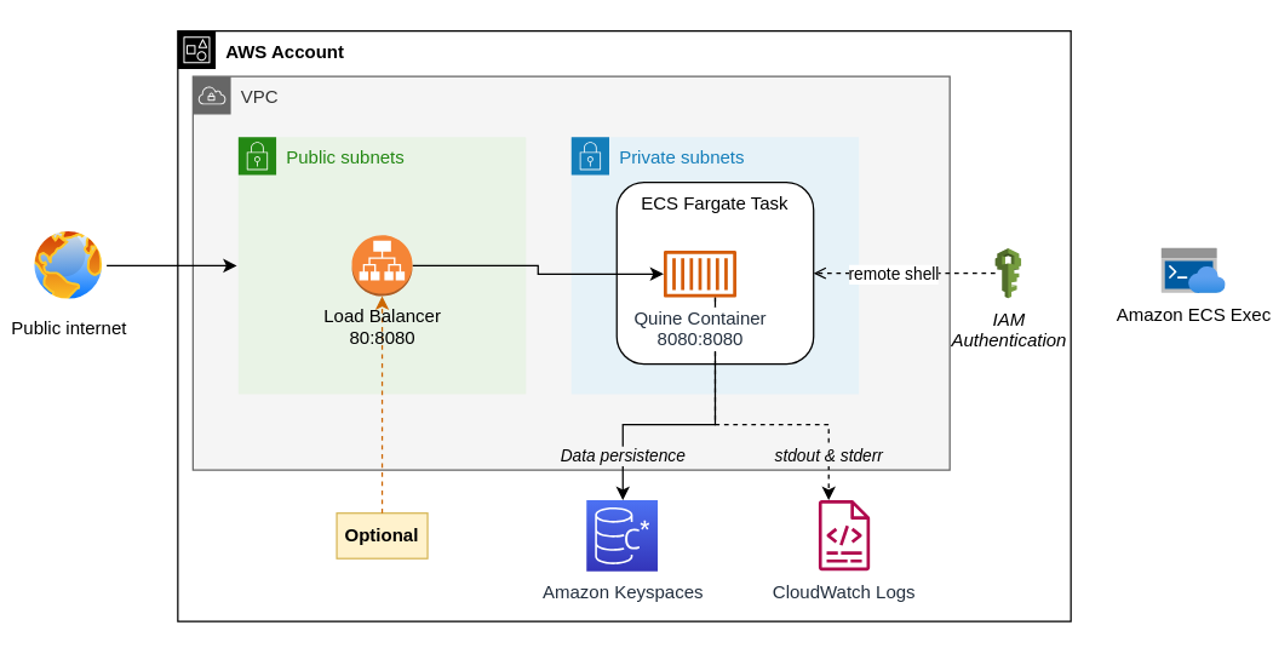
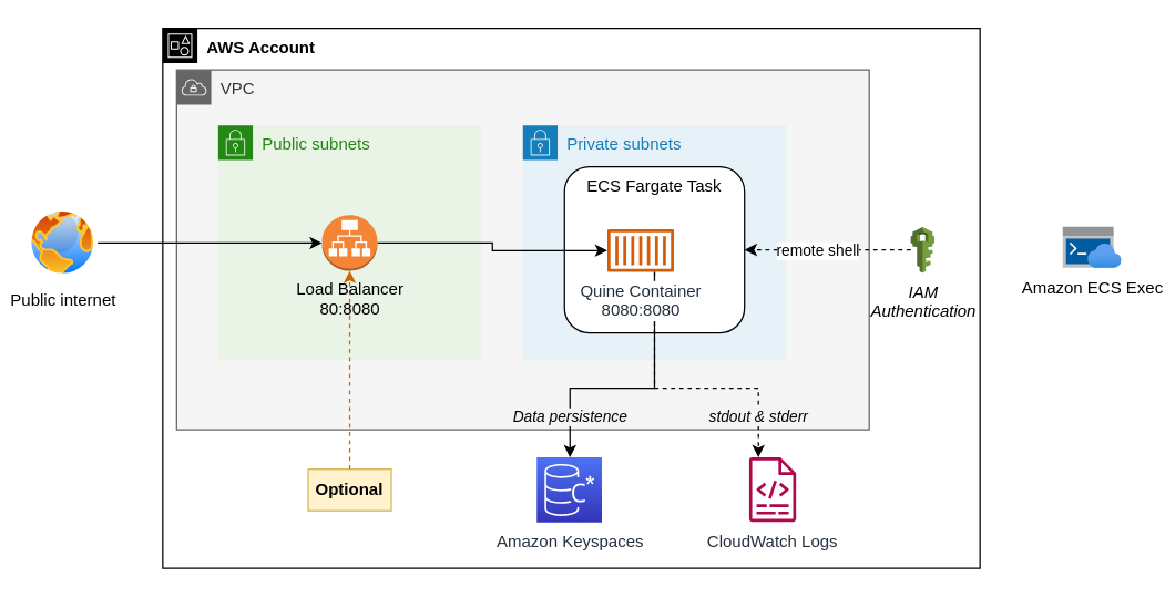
  <mxCell id="0" />
  <mxCell id="1" value="Background" style="" parent="0" />
  <mxCell id="2" value="AWS Account" style="points=[[0,0],[0.25,0],[0.5,0],[0.75,0],[1,0],[1,0.25],[1,0.5],[1,0.75],[1,1],[0.75,1],[0.5,1],[0.25,1],[0,1],[0,0.75],[0,0.5],[0,0.25]];outlineConnect=0;html=1;whiteSpace=wrap;fontSize=12;fontStyle=1;container=1;pointerEvents=0;collapsible=0;recursiveResize=0;shape=mxgraph.aws4.group;grIcon=mxgraph.aws4.group_account;verticalAlign=top;align=left;spacingLeft=30;dashed=0;" vertex="1" parent="1"><mxGeometry x="117" y="20" width="590" height="390" as="geometry" /></mxCell>
  <mxCell id="3" value="Amazon Keyspaces" style="sketch=0;points=[[0,0,0],[0.25,0,0],[0.5,0,0],[0.75,0,0],[1,0,0],[0,1,0],[0.25,1,0],[0.5,1,0],[0.75,1,0],[1,1,0],[0,0.25,0],[0,0.5,0],[0,0.75,0],[1,0.25,0],[1,0.5,0],[1,0.75,0]];outlineConnect=0;fontColor=#232F3E;gradientColor=#4D72F3;gradientDirection=north;fillColor=#3334B9;strokeColor=#ffffff;dashed=0;verticalLabelPosition=bottom;verticalAlign=top;align=center;html=1;fontSize=12;fontStyle=0;aspect=fixed;shape=mxgraph.aws4.resourceIcon;resIcon=mxgraph.aws4.keyspaces;" vertex="1" parent="2"><mxGeometry x="270" y="310" width="47" height="47" as="geometry" /></mxCell>
  <mxCell id="4" value="CloudWatch Logs" style="sketch=0;outlineConnect=0;fontColor=#232F3E;gradientColor=none;fillColor=#B0084D;strokeColor=none;dashed=0;verticalLabelPosition=bottom;verticalAlign=top;align=center;html=1;fontSize=12;fontStyle=0;aspect=fixed;pointerEvents=1;shape=mxgraph.aws4.logs;" vertex="1" parent="2"><mxGeometry x="409" y="310" width="62.53" height="46.5" as="geometry" /></mxCell>
  <mxCell id="5" value="IAM&lt;br&gt;Authentication" style="outlineConnect=0;dashed=0;verticalLabelPosition=bottom;verticalAlign=top;align=center;html=1;shape=mxgraph.aws3.iam;fillColor=#759C3E;gradientColor=none;fontStyle=2;labelPosition=center;" vertex="1" parent="2"><mxGeometry x="540.0" y="143.5" width="17.11" height="33" as="geometry" /></mxCell>
  <mxCell id="6" value="&lt;b&gt;Optional&lt;/b&gt;" style="text;html=1;strokeColor=#d6b656;fillColor=#fff2cc;align=center;verticalAlign=middle;whiteSpace=wrap;rounded=0;" vertex="1" parent="2"><mxGeometry x="105" y="318.5" width="60" height="30" as="geometry" /></mxCell>
  <mxCell id="7" value="VPC" style="points=[[0,0],[0.25,0],[0.5,0],[0.75,0],[1,0],[1,0.25],[1,0.5],[1,0.75],[1,1],[0.75,1],[0.5,1],[0.25,1],[0,1],[0,0.75],[0,0.5],[0,0.25]];outlineConnect=0;html=1;whiteSpace=wrap;fontSize=12;fontStyle=0;container=1;pointerEvents=0;collapsible=0;recursiveResize=0;shape=mxgraph.aws4.group;grIcon=mxgraph.aws4.group_vpc;verticalAlign=top;align=left;spacingLeft=30;dashed=0;fillColor=#f5f5f5;strokeColor=#666666;fontColor=#333333;" vertex="1" parent="1"><mxGeometry x="127" y="50" width="500" height="260" as="geometry" /></mxCell>
  <mxCell id="8" value="Public subnets" style="points=[[0,0],[0.25,0],[0.5,0],[0.75,0],[1,0],[1,0.25],[1,0.5],[1,0.75],[1,1],[0.75,1],[0.5,1],[0.25,1],[0,1],[0,0.75],[0,0.5],[0,0.25]];outlineConnect=0;gradientColor=none;html=1;whiteSpace=wrap;fontSize=12;fontStyle=0;container=1;pointerEvents=0;collapsible=0;recursiveResize=0;shape=mxgraph.aws4.group;grIcon=mxgraph.aws4.group_security_group;grStroke=0;strokeColor=#248814;fillColor=#E9F3E6;verticalAlign=top;align=left;spacingLeft=30;fontColor=#248814;dashed=0;strokeWidth=2;perimeterSpacing=1;" vertex="1" parent="1"><mxGeometry x="157" y="90" width="190" height="170" as="geometry" /></mxCell>
  <mxCell id="9" value="Private subnets" style="points=[[0,0],[0.25,0],[0.5,0],[0.75,0],[1,0],[1,0.25],[1,0.5],[1,0.75],[1,1],[0.75,1],[0.5,1],[0.25,1],[0,1],[0,0.75],[0,0.5],[0,0.25]];outlineConnect=0;gradientColor=none;html=1;whiteSpace=wrap;fontSize=12;fontStyle=0;container=1;pointerEvents=0;collapsible=0;recursiveResize=0;shape=mxgraph.aws4.group;grIcon=mxgraph.aws4.group_security_group;grStroke=0;strokeColor=#147EBA;fillColor=#E6F2F8;verticalAlign=top;align=left;spacingLeft=30;fontColor=#147EBA;dashed=0;strokeWidth=1;perimeterSpacing=9;labelBorderColor=none;labelBackgroundColor=none;" vertex="1" parent="1"><mxGeometry x="377" y="90" width="190" height="170" as="geometry" /></mxCell>
  <mxCell id="10" style="edgeStyle=orthogonalEdgeStyle;rounded=0;orthogonalLoop=1;jettySize=auto;html=1;dashed=1;strokeColor=#CC6600;entryX=0.5;entryY=1;entryDx=0;entryDy=0;entryPerimeter=0;exitX=0.5;exitY=0;exitDx=0;exitDy=0;" edge="1" parent="1" source="6" target="20"><mxGeometry relative="1" as="geometry"><mxPoint x="287" y="364" as="sourcePoint" /><mxPoint x="397" y="364" as="targetPoint" /></mxGeometry></mxCell>
  <mxCell id="11" value="Foreground" style="" parent="0" />
  <mxCell id="12" value="ECS Fargate Task" style="rounded=1;whiteSpace=wrap;html=1;labelPosition=center;verticalLabelPosition=middle;align=center;verticalAlign=top;fontStyle=0;labelBackgroundColor=none;" vertex="1" parent="11"><mxGeometry x="407" y="120" width="130" height="120" as="geometry" /></mxCell>
  <mxCell id="13" value="stdout &amp;amp; stderr" style="edgeStyle=orthogonalEdgeStyle;rounded=0;orthogonalLoop=1;jettySize=auto;html=1;fontStyle=2;dashed=1;labelBackgroundColor=#f5f5f5;" edge="1" parent="11" source="15" target="4"><mxGeometry x="0.719" relative="1" as="geometry"><mxPoint x="497" y="190" as="sourcePoint" /><Array as="points"><mxPoint x="472" y="280" /><mxPoint x="547" y="280" /></Array><mxPoint as="offset" /></mxGeometry></mxCell>
  <mxCell id="14" value="Data persistence" style="edgeStyle=orthogonalEdgeStyle;rounded=0;orthogonalLoop=1;jettySize=auto;html=1;fontStyle=2;labelBackgroundColor=#f5f5f5;" edge="1" parent="11" source="15" target="3"><mxGeometry x="0.7" relative="1" as="geometry"><Array as="points"><mxPoint x="472" y="280" /><mxPoint x="411" y="280" /></Array><mxPoint as="offset" /></mxGeometry></mxCell>
  <mxCell id="15" value="Quine Container&lt;br&gt;8080:8080" style="sketch=0;outlineConnect=0;fontColor=#232F3E;gradientColor=none;fillColor=#D45B07;strokeColor=none;dashed=0;verticalLabelPosition=bottom;verticalAlign=top;align=center;html=1;fontSize=12;fontStyle=0;aspect=fixed;pointerEvents=1;shape=mxgraph.aws4.container_1;labelBackgroundColor=default;" vertex="1" parent="11"><mxGeometry x="438" y="165" width="48" height="31" as="geometry" /></mxCell>
  <mxCell id="16" style="edgeStyle=orthogonalEdgeStyle;rounded=0;orthogonalLoop=1;jettySize=auto;html=1;exitX=1;exitY=0.5;exitDx=0;exitDy=0;exitPerimeter=0;" edge="1" parent="11" source="20" target="15"><mxGeometry relative="1" as="geometry"><mxPoint x="295" y="176" as="sourcePoint" /></mxGeometry></mxCell>
- <mxCell id="17" style="edgeStyle=orthogonalEdgeStyle;rounded=0;orthogonalLoop=1;jettySize=auto;html=1;" edge="1" parent="11" source="18" target="8"><mxGeometry relative="1" as="geometry" /></mxCell>
+ <mxCell id="17" style="edgeStyle=orthogonalEdgeStyle;rounded=0;orthogonalLoop=1;jettySize=auto;html=1;" edge="1" parent="11" source="18" target="20"><mxGeometry relative="1" as="geometry" /></mxCell>
  <mxCell id="18" value="Public internet" style="image;aspect=fixed;perimeter=ellipsePerimeter;html=1;align=center;shadow=0;dashed=0;spacingTop=3;image=img/lib/active_directory/internet_globe.svg;fontStyle=0" vertex="1" parent="11"><mxGeometry x="20" y="150" width="50" height="50" as="geometry" /></mxCell>
  <mxCell id="19" value="&lt;span&gt;Amazon ECS Exec&lt;/span&gt;" style="image;aspect=fixed;html=1;points=[];align=center;fontSize=12;image=img/lib/azure2/preview/Azure_Cloud_Shell.svg;fontStyle=0" vertex="1" parent="11"><mxGeometry x="767" y="163.5" width="42.5" height="30" as="geometry" /></mxCell>
  <mxCell id="20" value="Load Balancer&lt;br&gt;80:8080" style="outlineConnect=0;dashed=0;verticalLabelPosition=bottom;verticalAlign=top;align=center;html=1;shape=mxgraph.aws3.application_load_balancer;fillColor=#F58536;gradientColor=none;" vertex="1" parent="11"><mxGeometry x="232" y="154.87" width="40" height="40.25" as="geometry" /></mxCell>
- <mxCell id="21" value="" style="edgeStyle=orthogonalEdgeStyle;rounded=0;orthogonalLoop=1;jettySize=auto;html=1;dashed=1;entryX=1;entryY=0.5;entryDx=0;entryDy=0;endArrow=open;" edge="1" parent="11" source="5" target="12"><mxGeometry x="-0.465" y="-50" relative="1" as="geometry"><mxPoint x="447" y="160" as="targetPoint" /><Array as="points"><mxPoint x="627" y="180" /></Array><mxPoint x="50" y="50" as="offset" /></mxGeometry></mxCell>
+ <mxCell id="21" value="" style="edgeStyle=orthogonalEdgeStyle;rounded=0;orthogonalLoop=1;jettySize=auto;html=1;dashed=1;entryX=1;entryY=0.5;entryDx=0;entryDy=0;" edge="1" parent="11" source="5" target="12"><mxGeometry x="-0.465" y="-50" relative="1" as="geometry"><mxPoint x="447" y="160" as="targetPoint" /><Array as="points"><mxPoint x="627" y="180" /></Array><mxPoint x="50" y="50" as="offset" /></mxGeometry></mxCell>
  <mxCell id="22" value="remote shell" style="edgeLabel;html=1;align=center;verticalAlign=middle;resizable=0;points=[];" vertex="1" connectable="0" parent="21"><mxGeometry x="-0.014" relative="1" as="geometry"><mxPoint x="-9" as="offset" /></mxGeometry></mxCell>
